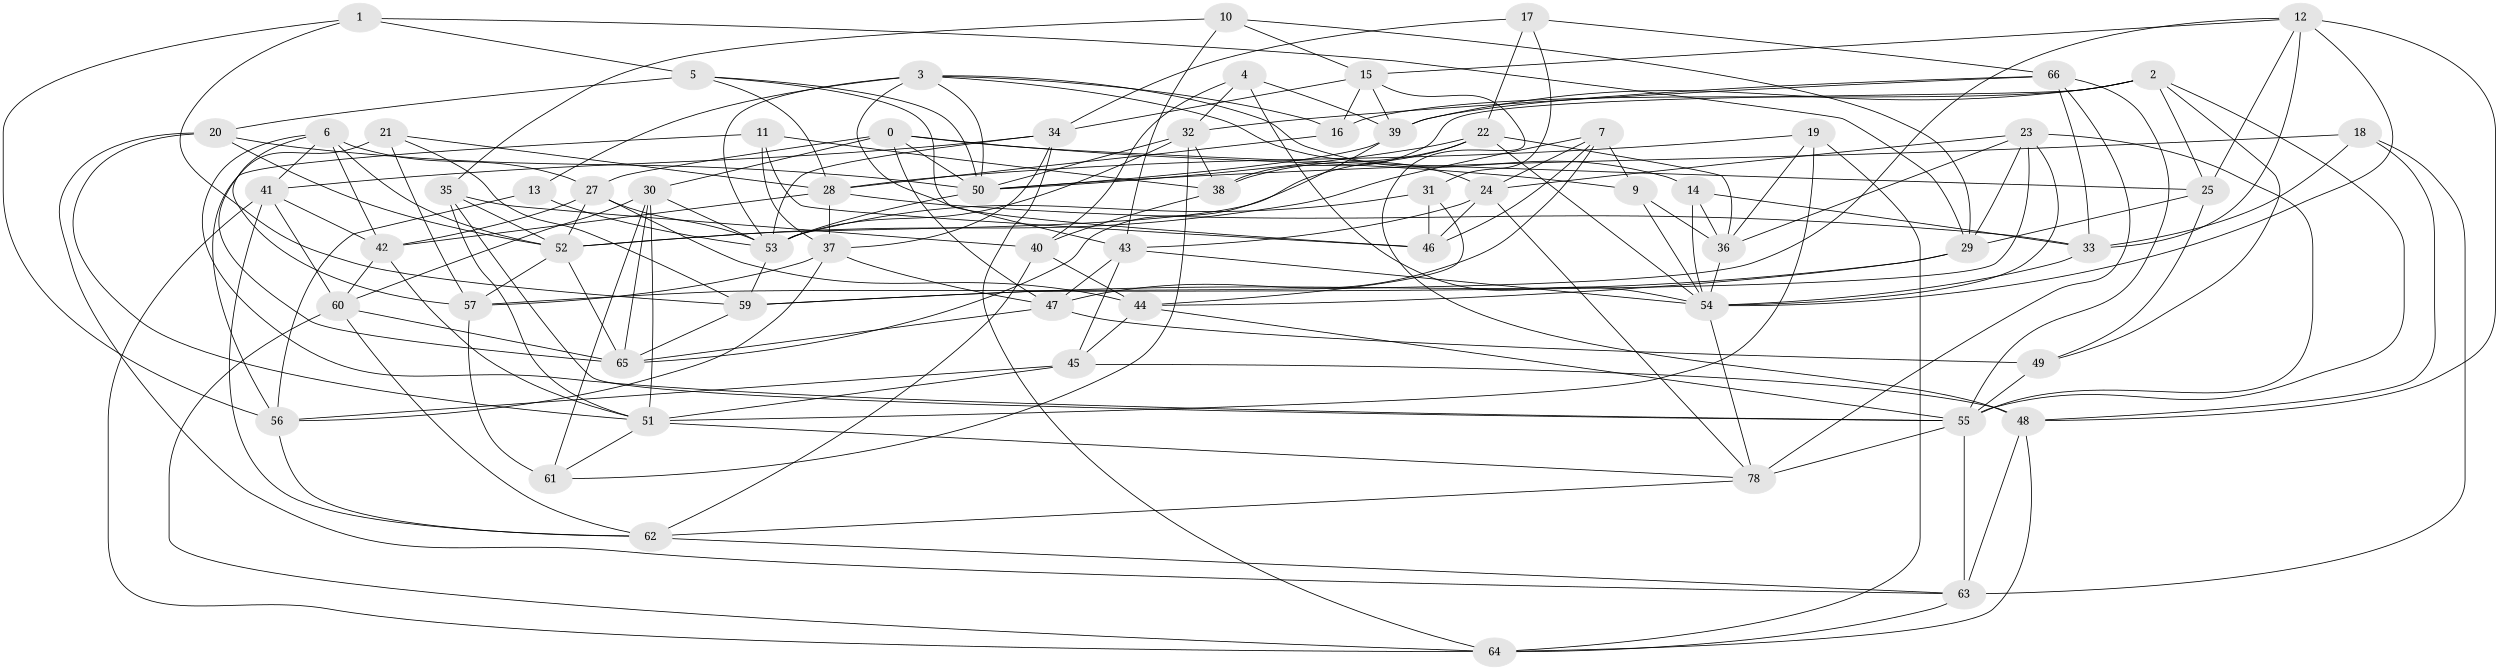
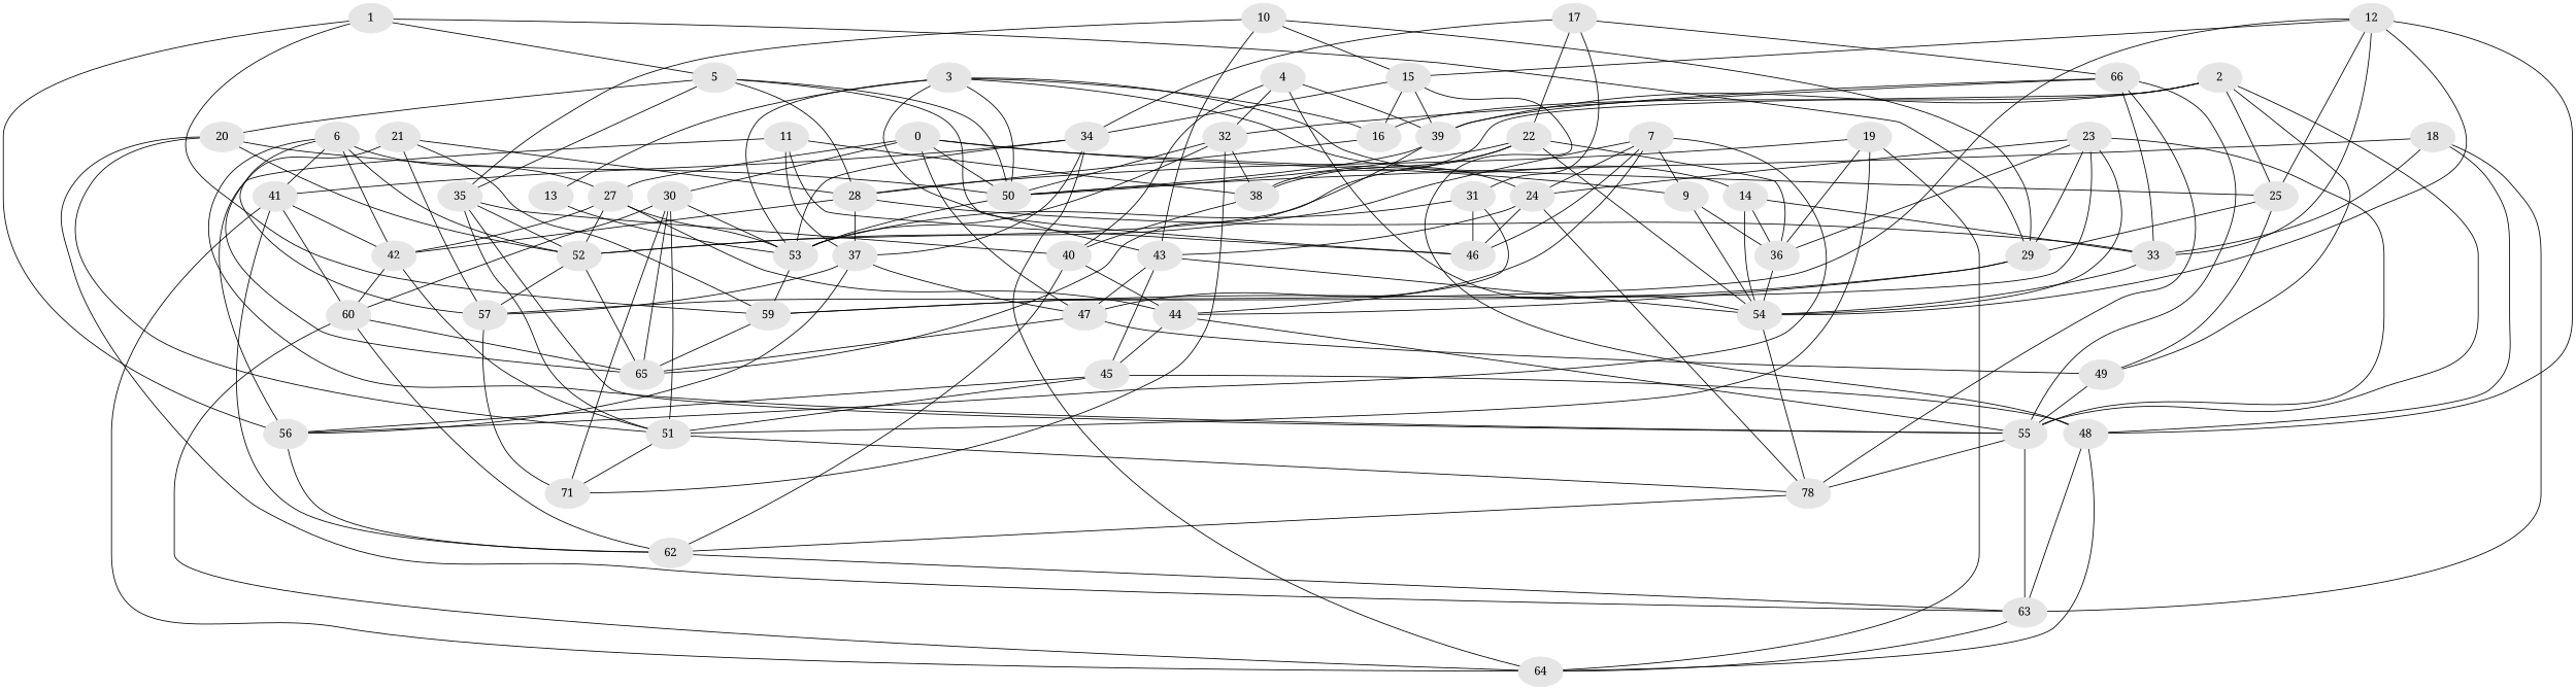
  graph {
    fontname="Noto Serif"
    node [color=gray90 fontname="Noto Serif" style=filled]
    edge [fontname="Noto Serif" weight=1.0]
    1
    5
    29
    56
    59
    50
    20
    35
    46
    28
    44
    62
    65
    2
    16
    25
    38
    39
    49
    55
    40
    63
    n23 [label=78]
    3
    13
    14
    24
    43
    53
    54
    36
    33
    47
    45
    4
    32
-   61
+   61 [label=71]
    52
    51
    6
    27
    41
    42
    57
    64
    60
    7
    9
    n49 [label=0]
    30
    10
    15
    48
    34
    11
    37
    12
    17
    22
    n60 [label=66]
    31
    18
    19
    21
    23
    1 -- 5
    1 -- 29
    1 -- 56
    1 -- 59
    5 -- 50
    5 -- 20
+   5 -- 35
    5 -- 46
    5 -- 28
    29 -- 59
    29 -- 44
    56 -- 62
    59 -- 65
    50 -- 53
    20 -- 50
    20 -- 63
    20 -- 52
    20 -- 51 [weight=2.0]
    35 -- 55
    35 -- 40
    35 -- 52
    35 -- 51
    28 -- 33
    28 -- 42
    28 -- 37
    44 -- 55
    44 -- 45
    62 -- 63
    2 -- 16
    2 -- 25
    2 -- 38
    2 -- 39
    2 -- 49
    2 -- 55
    16 -- 28
    25 -- 29
    25 -- 49
    38 -- 40 [weight=2.0]
    39 -- 50
    39 -- 65
    49 -- 55 [weight=2.0]
    55 -- 63
    55 -- n23
    40 -- 44
    40 -- 62
    63 -- 64
    n23 -- 62
    3 -- 50
    3 -- 16
    3 -- 13 [weight=2.0]
    3 -- 14
    3 -- 24
    3 -- 43
    3 -- 53
-   13 -- 56
+   7 -- 56
    13 -- 53
    14 -- 54
    14 -- 36
    14 -- 33
    24 -- 46
    24 -- n23
    24 -- 43
    43 -- 54
    43 -- 47
    43 -- 45
    53 -- 59
    54 -- n23
    36 -- 54
    33 -- 54
    47 -- 65
    47 -- 49
    45 -- 56
    45 -- 51 [weight=2.0]
    45 -- 48
    4 -- 39
    4 -- 40
    4 -- 54
    4 -- 32
    32 -- 50
    32 -- 38
    32 -- 53
    32 -- 61
    52 -- 65
    52 -- 57
    51 -- n23
    51 -- 61
    6 -- 55
    6 -- 52
    6 -- 27
    6 -- 41
    6 -- 42
    6 -- 57
    27 -- 44
    27 -- 53
    27 -- 52
    27 -- 42
    41 -- 62
    41 -- 42
    41 -- 64
    41 -- 60
    42 -- 51
    42 -- 60
    57 -- 61
    60 -- 62
    60 -- 65
    60 -- 64
    7 -- 46 [weight=2.0]
    7 -- 24
    7 -- 47
    7 -- 52
    7 -- 9
    9 -- 54
    9 -- 36
    n49 -- 50
    n49 -- 25
    n49 -- 47
    n49 -- 27
    n49 -- 9
    n49 -- 30
    30 -- 65
    30 -- 53
    30 -- 61
    30 -- 51
    30 -- 60
    10 -- 29
    10 -- 35
    10 -- 43
    10 -- 15
    15 -- 16
    15 -- 39
    15 -- 48
    15 -- 34
    48 -- 63
    48 -- 64
    34 -- 53
    34 -- 41
    34 -- 64
    34 -- 37
    11 -- 56
    11 -- 46
    11 -- 38
    11 -- 37
    37 -- 56
    37 -- 47
    37 -- 57
    12 -- 25
    12 -- 54
    12 -- 33
    12 -- 57
    12 -- 15
    12 -- 48
    17 -- 34
    17 -- 22
    17 -- n60
    17 -- 31
    22 -- 50
    22 -- 38
    22 -- 54
    22 -- 36
    22 -- 52
    n60 -- 39
    n60 -- 55
    n60 -- n23
    n60 -- 33
    n60 -- 32
    31 -- 46
    31 -- 44
    31 -- 53 [weight=2.0]
    18 -- 50
    18 -- 63
    18 -- 33
    18 -- 48
    19 -- 28
    19 -- 36
    19 -- 51
    19 -- 64
    21 -- 59
    21 -- 28
    21 -- 65
    21 -- 57
    23 -- 29
    23 -- 59
    23 -- 55
    23 -- 24
    23 -- 54
    23 -- 36
  }
